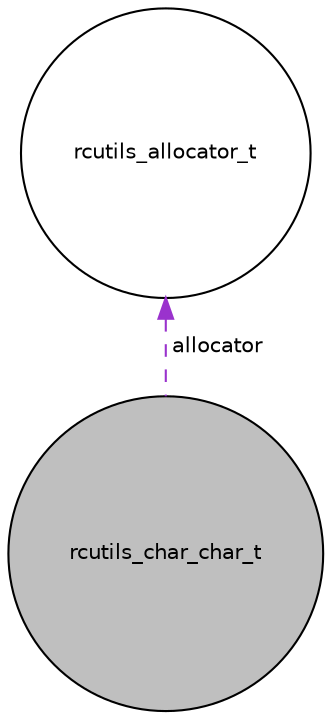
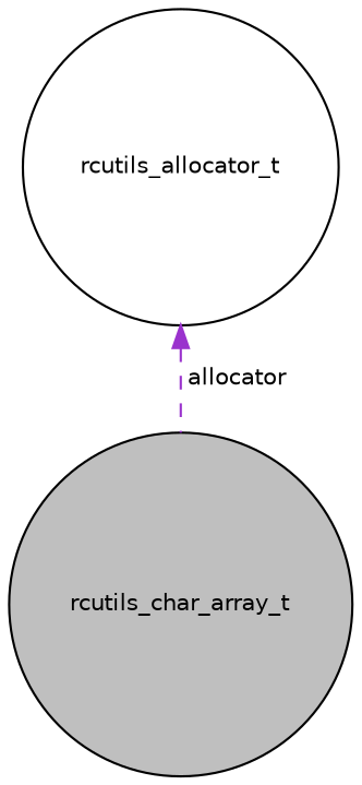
  digraph {
    node [color=black fontname=Helvetica fontsize=10 shape=circle style=filled]
-   n1 [fillcolor=grey75 fontcolor=black height=0.2 label=rcutils_char_char_t width=0.4]
+   n1 [fillcolor=grey75 fontcolor=black height=0.2 label=rcutils_char_array_t width=0.4]
    n2 [fillcolor=white height=0.2 label=rcutils_allocator_t width=0.4]
    n2 -> n1 [color=darkorchid3 dir=back fontname=Helvetica fontsize=10 label=" allocator" labelfontname=Helvetica labelfontsize=10 style=dashed]
  }
